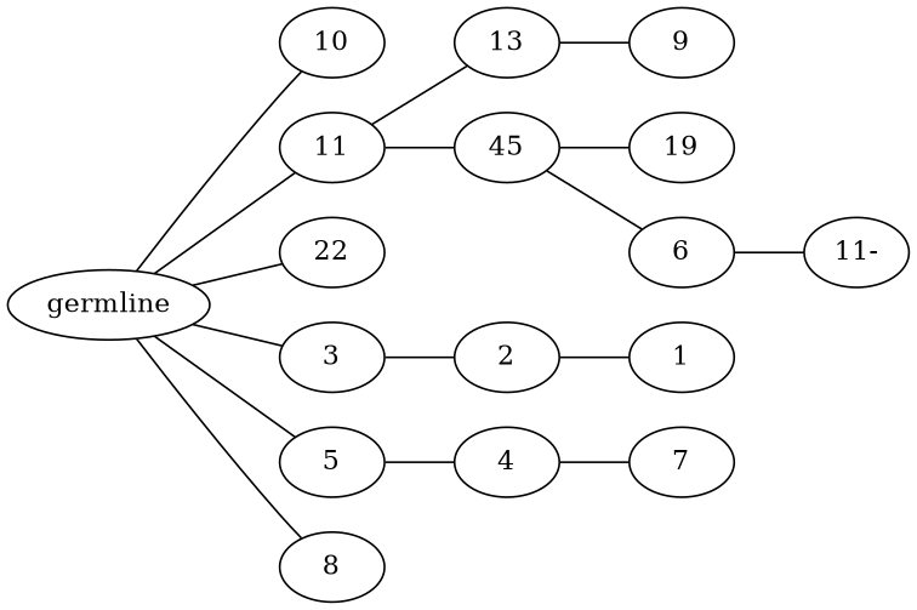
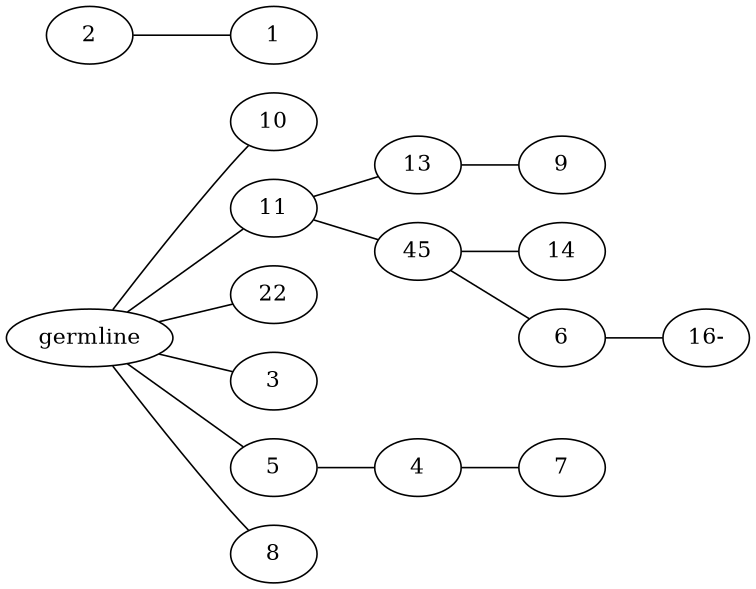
  graph {
    rankdir=LR
    n1 [label=germline]
    n2 [label=10]
    n3 [label=11]
    n4 [label=22]
    n5 [label=3]
    n6 [label=5]
    n7 [label=8]
    n8 [label=13]
    n9 [label=45]
    n10 [label=2]
    n11 [label=4]
    n12 [label=9]
-   n13 [label=19]
+   n13 [label=14]
    n14 [label=6]
-   n15 [label="11-"]
+   n15 [label="16-"]
    n16 [label=1]
    n17 [label=7]
    n1 -- n2
    n1 -- n3
    n1 -- n4
    n1 -- n5
    n1 -- n6
    n1 -- n7
    n3 -- n8
    n3 -- n9
-   n5 -- n10
    n6 -- n11
    n8 -- n12
    n9 -- n13
    n9 -- n14
    n10 -- n16
    n11 -- n17
    n14 -- n15
  }
